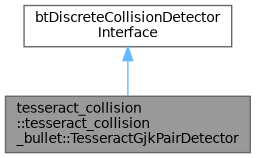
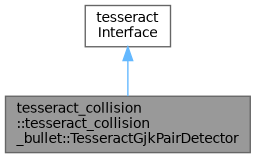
  digraph {
    fontname="DejaVu Sans"
    node [color=gray40 fontname="DejaVu Sans" fontsize=10 shape=box style=filled]
    n1 [fillcolor=grey60 fontcolor=black height=0.2 label="tesseract_collision\l::tesseract_collision\l_bullet::TesseractGjkPairDetector" width=0.4]
-   n2 [fillcolor=white height=0.2 label="btDiscreteCollisionDetector\lInterface" width=0.4]
+   n2 [fillcolor=white height=0.2 label="tesseract\lInterface" width=0.4]
    n2 -> n1 [color=steelblue1 dir=back fontname="DejaVu Sans" fontsize=10 labelfontname=Helvetica labelfontsize=10 style=solid]
  }
